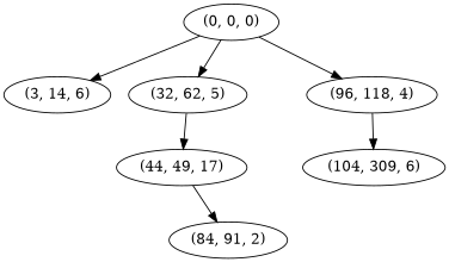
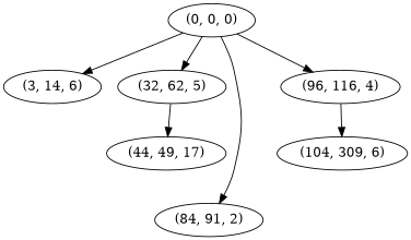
  digraph {
    n1 [label="(3, 14, 6)"]
    "(0, 0, 0)"
    n3 [label="(32, 62, 5)"]
    "(84, 91, 2)"
-   "(96, 116, 4)" [label="(96, 118, 4)"]
+   "(96, 116, 4)"
    "(44, 49, 17)"
    n7 [label="(104, 309, 6)"]
    "(0, 0, 0)" -> n1
    "(0, 0, 0)" -> n3
-   "(44, 49, 17)" -> "(84, 91, 2)"
+   "(0, 0, 0)" -> "(84, 91, 2)"
    "(0, 0, 0)" -> "(96, 116, 4)"
    n3 -> "(44, 49, 17)"
    "(96, 116, 4)" -> n7
  }
